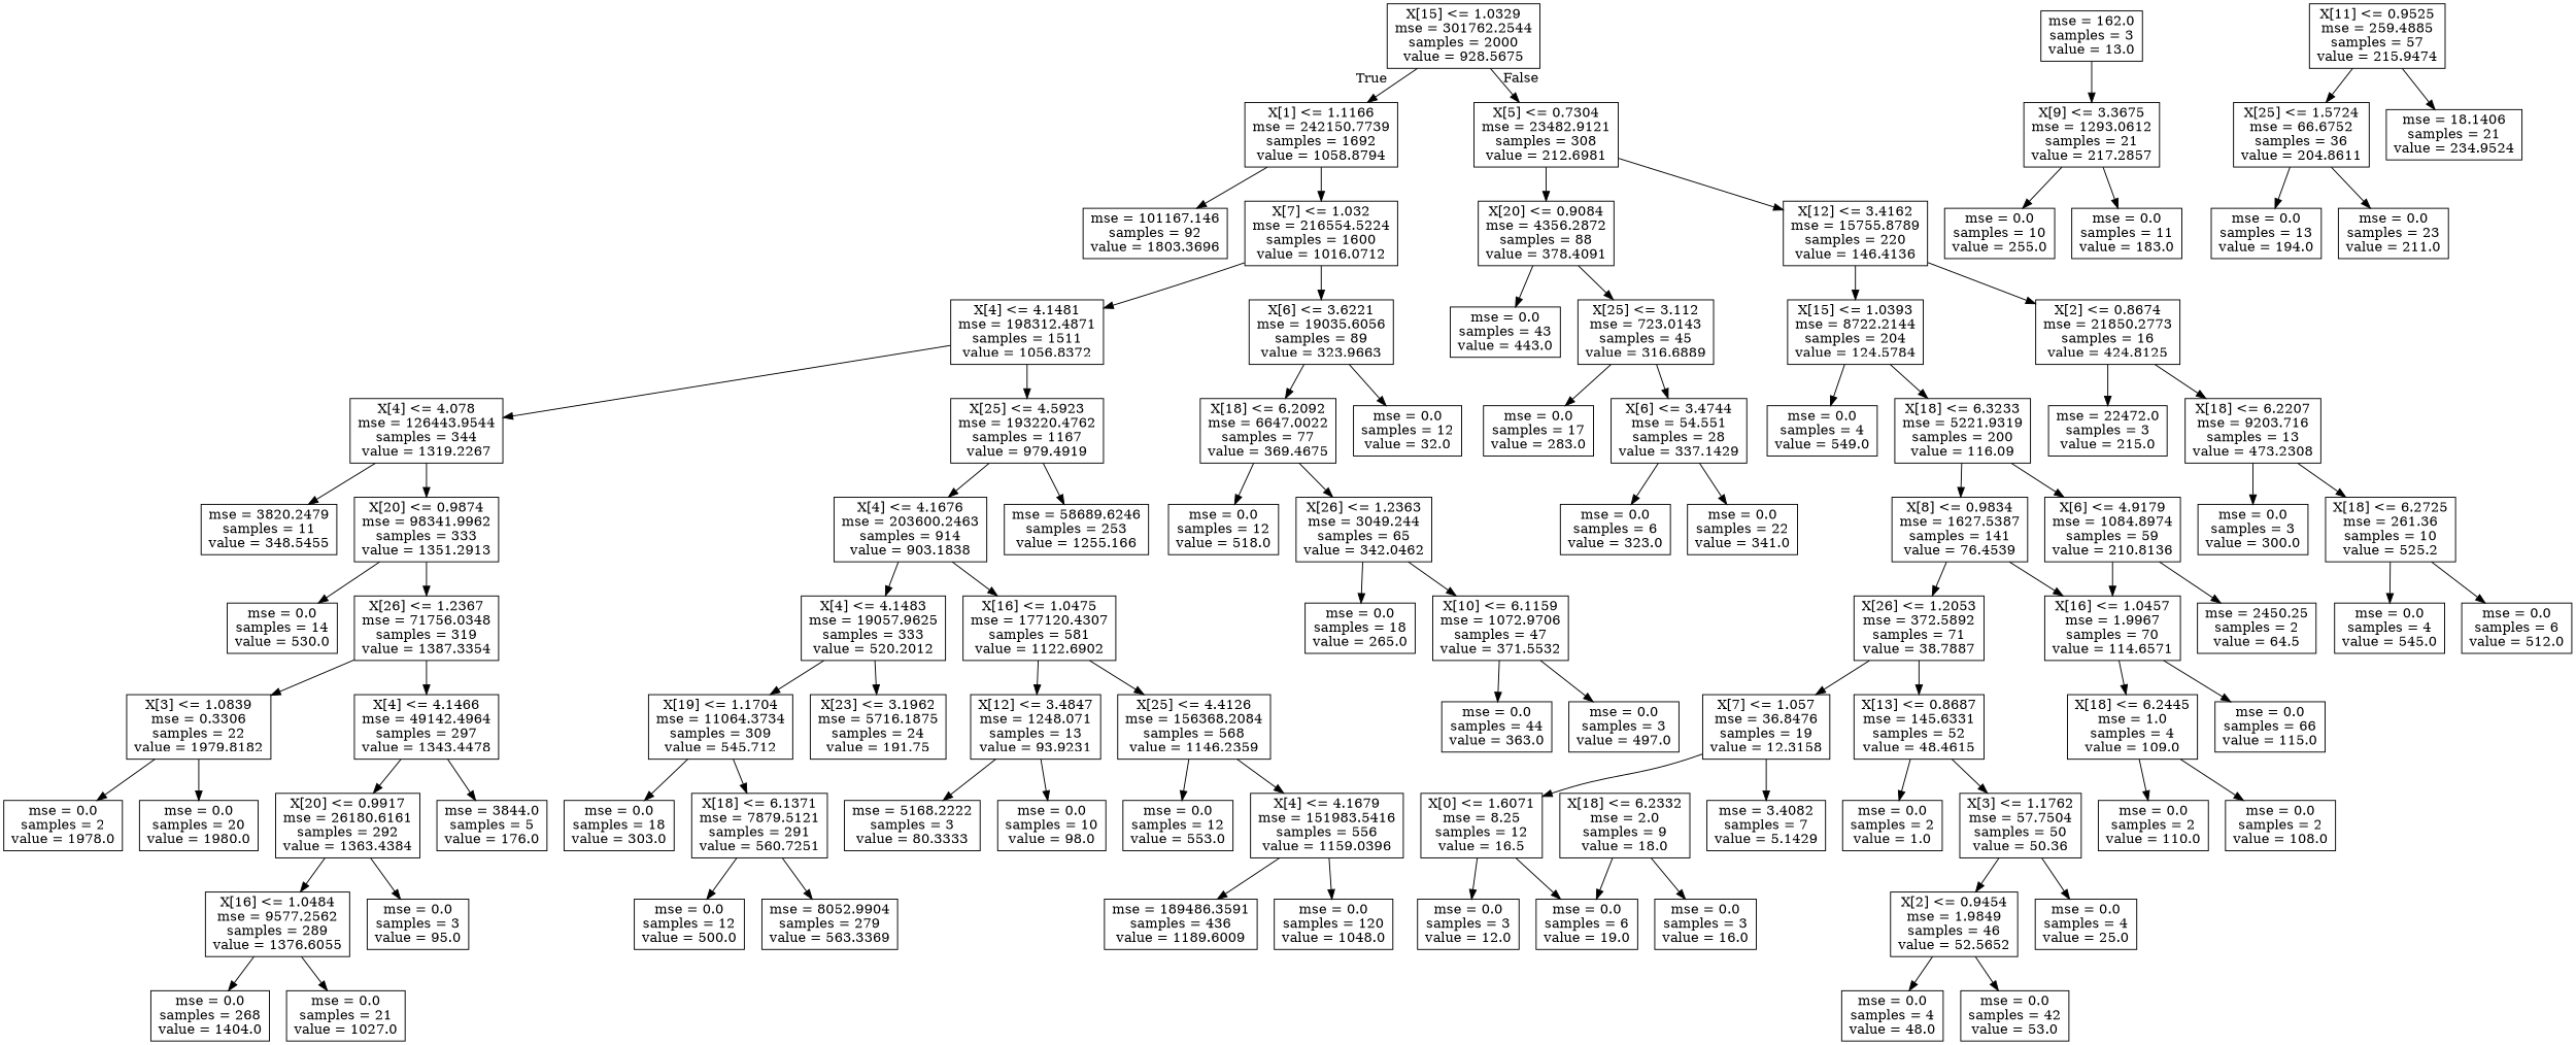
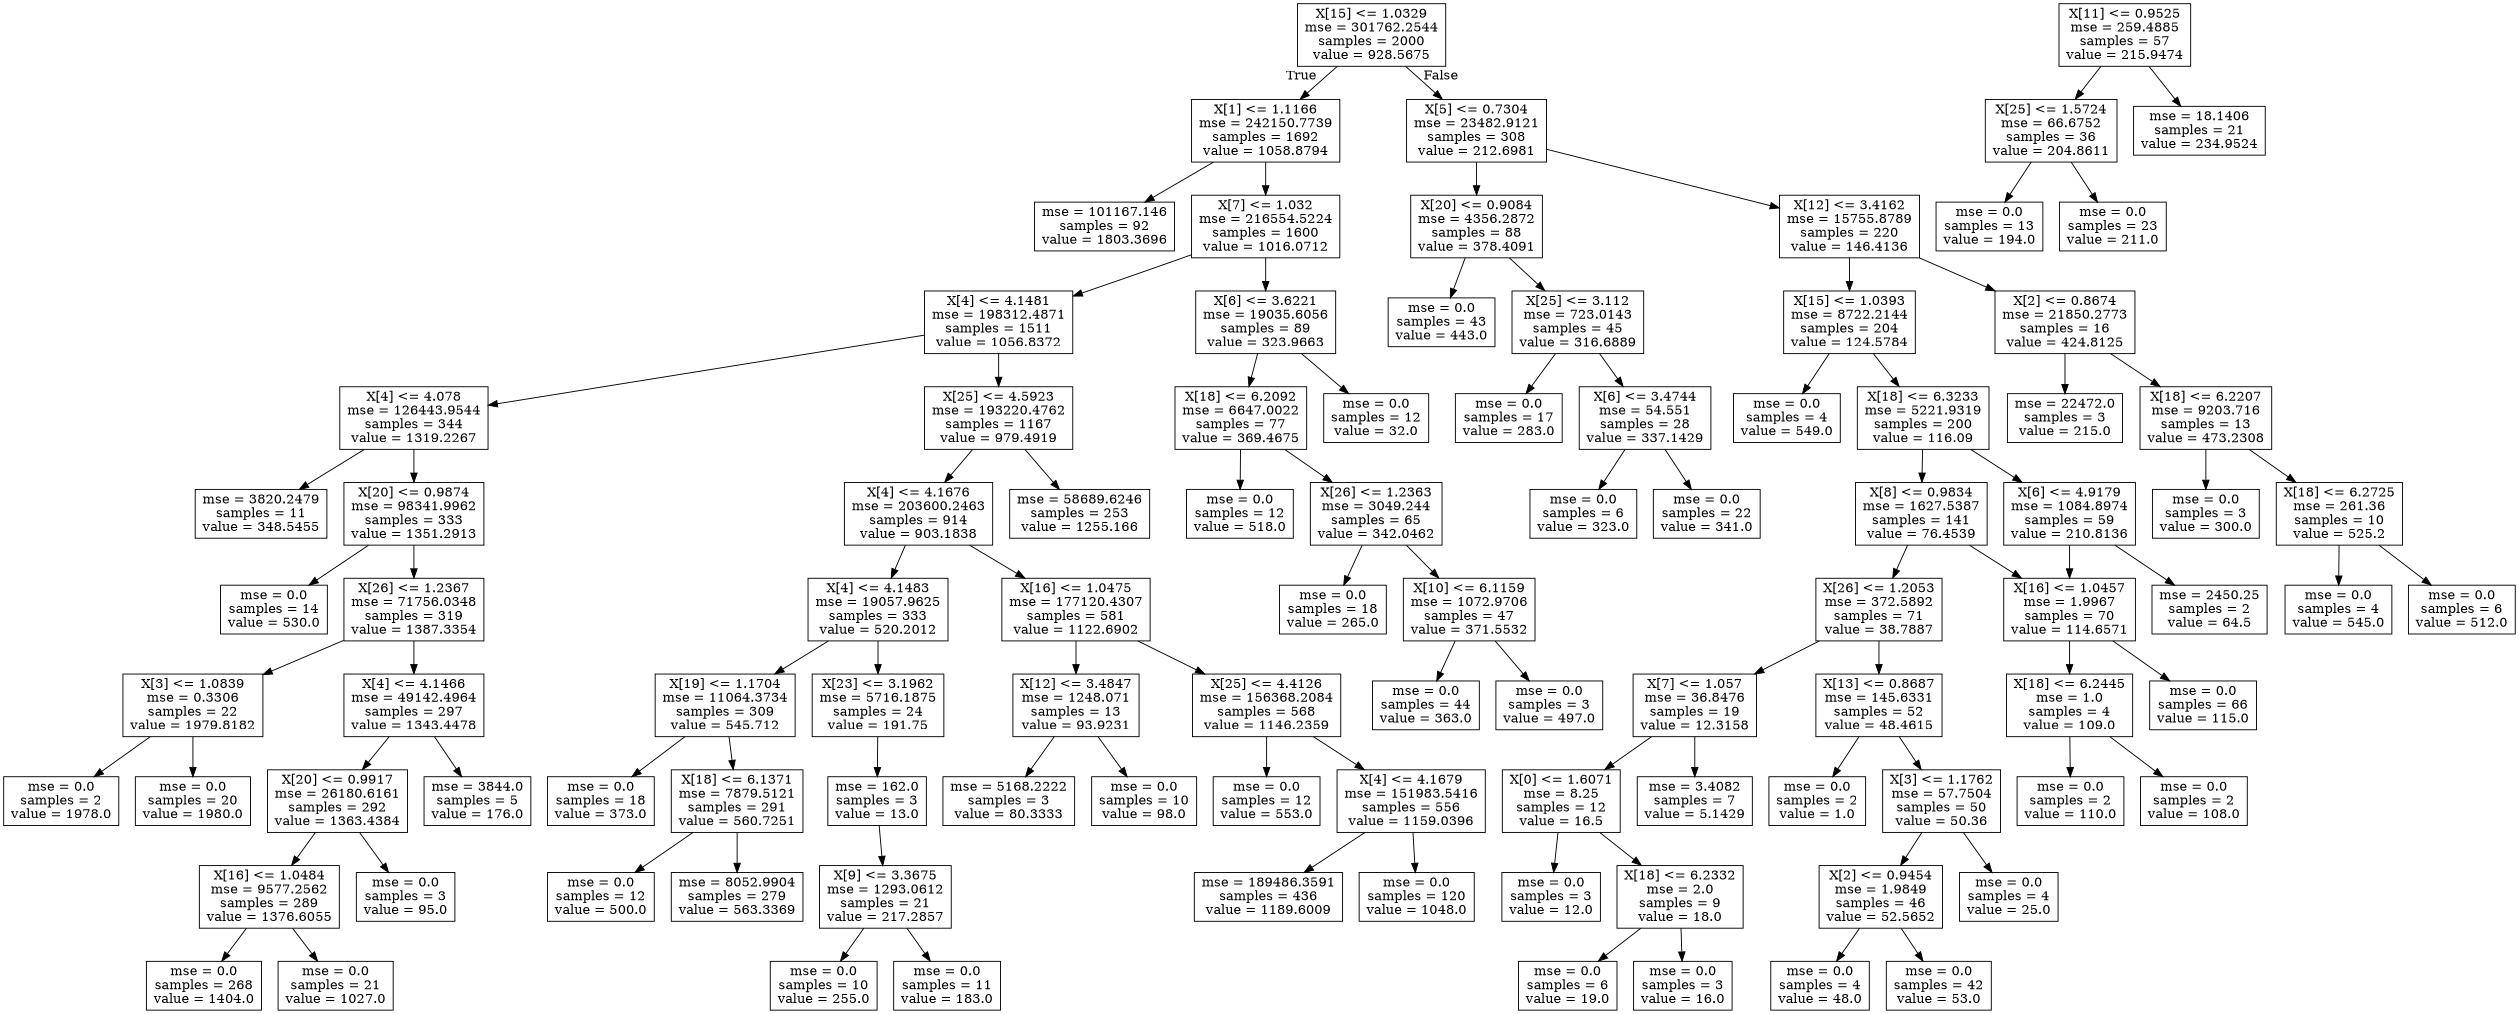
  digraph {
    node [shape=box]
    n1 [label="X[15] <= 1.0329\nmse = 301762.2544\nsamples = 2000\nvalue = 928.5675"]
    n2 [label="X[1] <= 1.1166\nmse = 242150.7739\nsamples = 1692\nvalue = 1058.8794"]
    n3 [label="X[5] <= 0.7304\nmse = 23482.9121\nsamples = 308\nvalue = 212.6981"]
    n4 [label="mse = 101167.146\nsamples = 92\nvalue = 1803.3696"]
    n5 [label="X[7] <= 1.032\nmse = 216554.5224\nsamples = 1600\nvalue = 1016.0712"]
    n6 [label="X[20] <= 0.9084\nmse = 4356.2872\nsamples = 88\nvalue = 378.4091"]
    n7 [label="X[12] <= 3.4162\nmse = 15755.8789\nsamples = 220\nvalue = 146.4136"]
    n8 [label="X[4] <= 4.1481\nmse = 198312.4871\nsamples = 1511\nvalue = 1056.8372"]
    n9 [label="X[6] <= 3.6221\nmse = 19035.6056\nsamples = 89\nvalue = 323.9663"]
    n10 [label="X[4] <= 4.078\nmse = 126443.9544\nsamples = 344\nvalue = 1319.2267"]
    n11 [label="X[25] <= 4.5923\nmse = 193220.4762\nsamples = 1167\nvalue = 979.4919"]
    n12 [label="X[18] <= 6.2092\nmse = 6647.0022\nsamples = 77\nvalue = 369.4675"]
    n13 [label="mse = 0.0\nsamples = 12\nvalue = 32.0"]
    n14 [label="mse = 3820.2479\nsamples = 11\nvalue = 348.5455"]
    n15 [label="X[20] <= 0.9874\nmse = 98341.9962\nsamples = 333\nvalue = 1351.2913"]
    n16 [label="X[4] <= 4.1676\nmse = 203600.2463\nsamples = 914\nvalue = 903.1838"]
    n17 [label="mse = 58689.6246\nsamples = 253\nvalue = 1255.166"]
    n18 [label="mse = 0.0\nsamples = 14\nvalue = 530.0"]
    n19 [label="X[26] <= 1.2367\nmse = 71756.0348\nsamples = 319\nvalue = 1387.3354"]
    n20 [label="X[3] <= 1.0839\nmse = 0.3306\nsamples = 22\nvalue = 1979.8182"]
    n21 [label="X[4] <= 4.1466\nmse = 49142.4964\nsamples = 297\nvalue = 1343.4478"]
    n22 [label="mse = 0.0\nsamples = 2\nvalue = 1978.0"]
    n23 [label="mse = 0.0\nsamples = 20\nvalue = 1980.0"]
    n24 [label="X[20] <= 0.9917\nmse = 26180.6161\nsamples = 292\nvalue = 1363.4384"]
    n25 [label="mse = 3844.0\nsamples = 5\nvalue = 176.0"]
    n26 [label="X[16] <= 1.0484\nmse = 9577.2562\nsamples = 289\nvalue = 1376.6055"]
    n27 [label="mse = 0.0\nsamples = 3\nvalue = 95.0"]
    n28 [label="mse = 0.0\nsamples = 268\nvalue = 1404.0"]
    n29 [label="mse = 0.0\nsamples = 21\nvalue = 1027.0"]
    n30 [label="X[4] <= 4.1483\nmse = 19057.9625\nsamples = 333\nvalue = 520.2012"]
    n31 [label="X[16] <= 1.0475\nmse = 177120.4307\nsamples = 581\nvalue = 1122.6902"]
    n32 [label="X[19] <= 1.1704\nmse = 11064.3734\nsamples = 309\nvalue = 545.712"]
    n33 [label="X[23] <= 3.1962\nmse = 5716.1875\nsamples = 24\nvalue = 191.75"]
    n34 [label="X[12] <= 3.4847\nmse = 1248.071\nsamples = 13\nvalue = 93.9231"]
    n35 [label="X[25] <= 4.4126\nmse = 156368.2084\nsamples = 568\nvalue = 1146.2359"]
-   n36 [label="mse = 0.0\nsamples = 18\nvalue = 303.0"]
+   n36 [label="mse = 0.0\nsamples = 18\nvalue = 373.0"]
    n37 [label="X[18] <= 6.1371\nmse = 7879.5121\nsamples = 291\nvalue = 560.7251"]
    n38 [label="mse = 162.0\nsamples = 3\nvalue = 13.0"]
    n39 [label="mse = 0.0\nsamples = 12\nvalue = 500.0"]
    n40 [label="mse = 8052.9904\nsamples = 279\nvalue = 563.3369"]
    n41 [label="X[9] <= 3.3675\nmse = 1293.0612\nsamples = 21\nvalue = 217.2857"]
    n42 [label="mse = 0.0\nsamples = 10\nvalue = 255.0"]
    n43 [label="mse = 0.0\nsamples = 11\nvalue = 183.0"]
    n44 [label="mse = 5168.2222\nsamples = 3\nvalue = 80.3333"]
    n45 [label="mse = 0.0\nsamples = 10\nvalue = 98.0"]
    n46 [label="mse = 0.0\nsamples = 12\nvalue = 553.0"]
    n47 [label="X[4] <= 4.1679\nmse = 151983.5416\nsamples = 556\nvalue = 1159.0396"]
    n48 [label="mse = 189486.3591\nsamples = 436\nvalue = 1189.6009"]
    n49 [label="mse = 0.0\nsamples = 120\nvalue = 1048.0"]
    n50 [label="mse = 0.0\nsamples = 12\nvalue = 518.0"]
    n51 [label="X[26] <= 1.2363\nmse = 3049.244\nsamples = 65\nvalue = 342.0462"]
    n52 [label="mse = 0.0\nsamples = 18\nvalue = 265.0"]
    n53 [label="X[10] <= 6.1159\nmse = 1072.9706\nsamples = 47\nvalue = 371.5532"]
    n54 [label="mse = 0.0\nsamples = 44\nvalue = 363.0"]
    n55 [label="mse = 0.0\nsamples = 3\nvalue = 497.0"]
    n56 [label="mse = 0.0\nsamples = 43\nvalue = 443.0"]
    n57 [label="X[25] <= 3.112\nmse = 723.0143\nsamples = 45\nvalue = 316.6889"]
    n58 [label="X[15] <= 1.0393\nmse = 8722.2144\nsamples = 204\nvalue = 124.5784"]
    n59 [label="X[2] <= 0.8674\nmse = 21850.2773\nsamples = 16\nvalue = 424.8125"]
    n60 [label="mse = 0.0\nsamples = 17\nvalue = 283.0"]
    n61 [label="X[6] <= 3.4744\nmse = 54.551\nsamples = 28\nvalue = 337.1429"]
    n62 [label="mse = 0.0\nsamples = 6\nvalue = 323.0"]
    n63 [label="mse = 0.0\nsamples = 22\nvalue = 341.0"]
    n64 [label="mse = 0.0\nsamples = 4\nvalue = 549.0"]
    n65 [label="X[18] <= 6.3233\nmse = 5221.9319\nsamples = 200\nvalue = 116.09"]
    n66 [label="mse = 22472.0\nsamples = 3\nvalue = 215.0"]
    n67 [label="X[18] <= 6.2207\nmse = 9203.716\nsamples = 13\nvalue = 473.2308"]
    n68 [label="X[8] <= 0.9834\nmse = 1627.5387\nsamples = 141\nvalue = 76.4539"]
    n69 [label="X[6] <= 4.9179\nmse = 1084.8974\nsamples = 59\nvalue = 210.8136"]
    n70 [label="X[26] <= 1.2053\nmse = 372.5892\nsamples = 71\nvalue = 38.7887"]
    n71 [label="X[16] <= 1.0457\nmse = 1.9967\nsamples = 70\nvalue = 114.6571"]
    n72 [label="mse = 2450.25\nsamples = 2\nvalue = 64.5"]
    n73 [label="X[7] <= 1.057\nmse = 36.8476\nsamples = 19\nvalue = 12.3158"]
    n74 [label="X[13] <= 0.8687\nmse = 145.6331\nsamples = 52\nvalue = 48.4615"]
    n75 [label="X[18] <= 6.2445\nmse = 1.0\nsamples = 4\nvalue = 109.0"]
    n76 [label="mse = 0.0\nsamples = 66\nvalue = 115.0"]
    n77 [label="X[0] <= 1.6071\nmse = 8.25\nsamples = 12\nvalue = 16.5"]
    n78 [label="mse = 3.4082\nsamples = 7\nvalue = 5.1429"]
    n79 [label="mse = 0.0\nsamples = 2\nvalue = 1.0"]
    n80 [label="X[3] <= 1.1762\nmse = 57.7504\nsamples = 50\nvalue = 50.36"]
    n81 [label="mse = 0.0\nsamples = 3\nvalue = 12.0"]
    n82 [label="X[18] <= 6.2332\nmse = 2.0\nsamples = 9\nvalue = 18.0"]
    n83 [label="mse = 0.0\nsamples = 6\nvalue = 19.0"]
    n84 [label="mse = 0.0\nsamples = 3\nvalue = 16.0"]
    n85 [label="X[2] <= 0.9454\nmse = 1.9849\nsamples = 46\nvalue = 52.5652"]
    n86 [label="mse = 0.0\nsamples = 4\nvalue = 25.0"]
    n87 [label="mse = 0.0\nsamples = 4\nvalue = 48.0"]
    n88 [label="mse = 0.0\nsamples = 42\nvalue = 53.0"]
    n89 [label="mse = 0.0\nsamples = 2\nvalue = 110.0"]
    n90 [label="mse = 0.0\nsamples = 2\nvalue = 108.0"]
    n91 [label="X[11] <= 0.9525\nmse = 259.4885\nsamples = 57\nvalue = 215.9474"]
    n92 [label="X[25] <= 1.5724\nmse = 66.6752\nsamples = 36\nvalue = 204.8611"]
    n93 [label="mse = 18.1406\nsamples = 21\nvalue = 234.9524"]
    n94 [label="mse = 0.0\nsamples = 13\nvalue = 194.0"]
    n95 [label="mse = 0.0\nsamples = 23\nvalue = 211.0"]
    n96 [label="mse = 0.0\nsamples = 3\nvalue = 300.0"]
    n97 [label="X[18] <= 6.2725\nmse = 261.36\nsamples = 10\nvalue = 525.2"]
    n98 [label="mse = 0.0\nsamples = 4\nvalue = 545.0"]
    n99 [label="mse = 0.0\nsamples = 6\nvalue = 512.0"]
    n1 -> n2 [headlabel=True labelangle=45 labeldistance=2.5]
    n1 -> n3 [headlabel=False labelangle=-45 labeldistance=2.5]
    n2 -> n4
    n2 -> n5
    n3 -> n6
    n3 -> n7
    n5 -> n8
    n5 -> n9
    n6 -> n56
    n6 -> n57
    n7 -> n58
    n7 -> n59
    n8 -> n10
    n8 -> n11
    n9 -> n12
    n9 -> n13
    n10 -> n14
    n10 -> n15
    n11 -> n16
    n11 -> n17
    n12 -> n50
    n12 -> n51
    n15 -> n18
    n15 -> n19
    n16 -> n30
    n16 -> n31
    n19 -> n20
    n19 -> n21
    n20 -> n22
    n20 -> n23
    n21 -> n24
    n21 -> n25
    n24 -> n26
    n24 -> n27
    n26 -> n28
    n26 -> n29
    n30 -> n32
    n30 -> n33
    n31 -> n34
    n31 -> n35
    n32 -> n36
    n32 -> n37
+   n33 -> n38
    n34 -> n44
    n34 -> n45
    n35 -> n46
    n35 -> n47
    n37 -> n39
    n37 -> n40
    n38 -> n41
    n41 -> n42
    n41 -> n43
    n47 -> n48
    n47 -> n49
    n51 -> n52
    n51 -> n53
    n53 -> n54
    n53 -> n55
    n57 -> n60
    n57 -> n61
    n58 -> n64
    n58 -> n65
    n59 -> n66
    n59 -> n67
    n61 -> n62
    n61 -> n63
    n65 -> n68
    n65 -> n69
    n67 -> n96
    n67 -> n97
    n68 -> n70
    n68 -> n71
    n69 -> n71
    n69 -> n72
    n70 -> n73
    n70 -> n74
    n71 -> n75
    n71 -> n76
    n73 -> n77
    n73 -> n78
    n74 -> n79
    n74 -> n80
    n75 -> n89
    n75 -> n90
    n77 -> n81
-   n77 -> n83
+   n77 -> n82
    n80 -> n85
    n80 -> n86
    n82 -> n83
    n82 -> n84
    n85 -> n87
    n85 -> n88
    n91 -> n92
    n91 -> n93
    n92 -> n94
    n92 -> n95
    n97 -> n98
    n97 -> n99
  }
